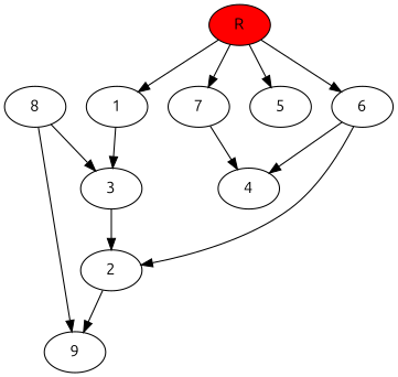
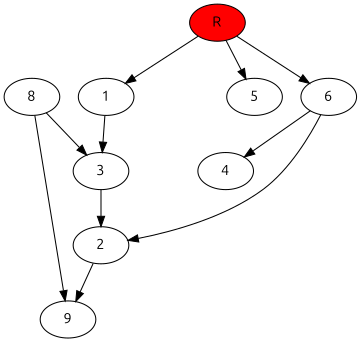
  digraph {
    fontname=Ubuntu
    node [fontname=Ubuntu]
    edge [fontname=Ubuntu]
    1
    3
    2
    9
    6
    4
-   7
    8
    R [fillcolor="#ff0000" style=filled]
    5
    1 -> 3
    3 -> 2
    2 -> 9
    6 -> 2
    6 -> 4
-   7 -> 4
    8 -> 3
    8 -> 9
    R -> 1
    R -> 6
-   R -> 7
    R -> 5
  }
